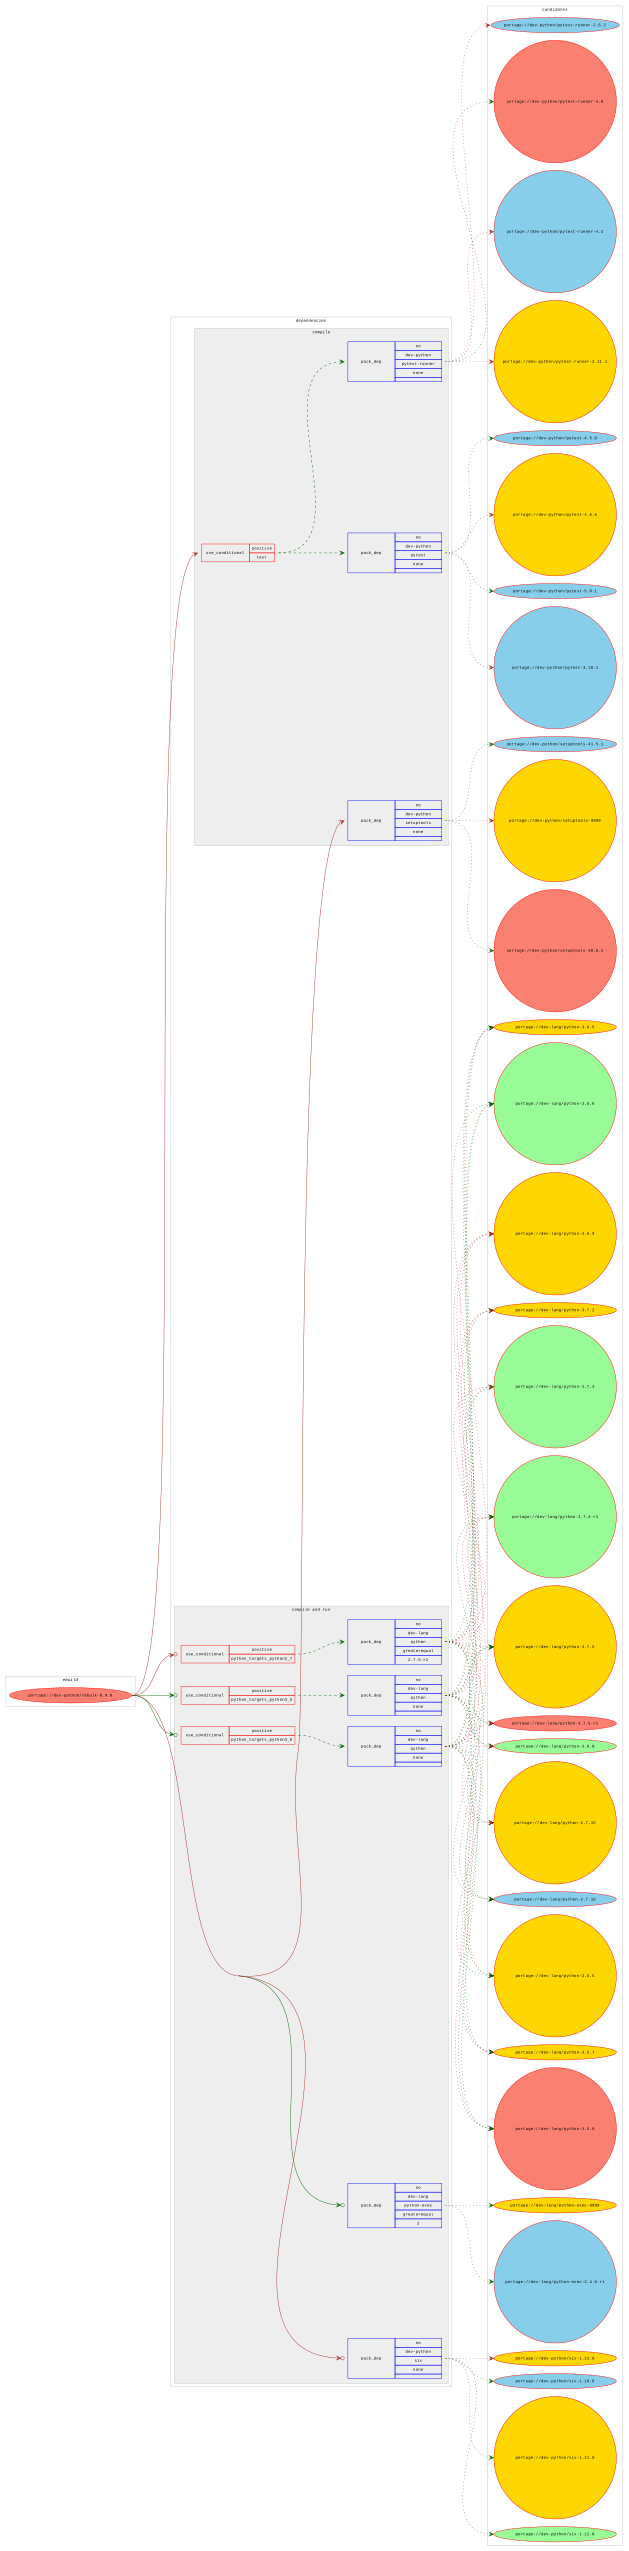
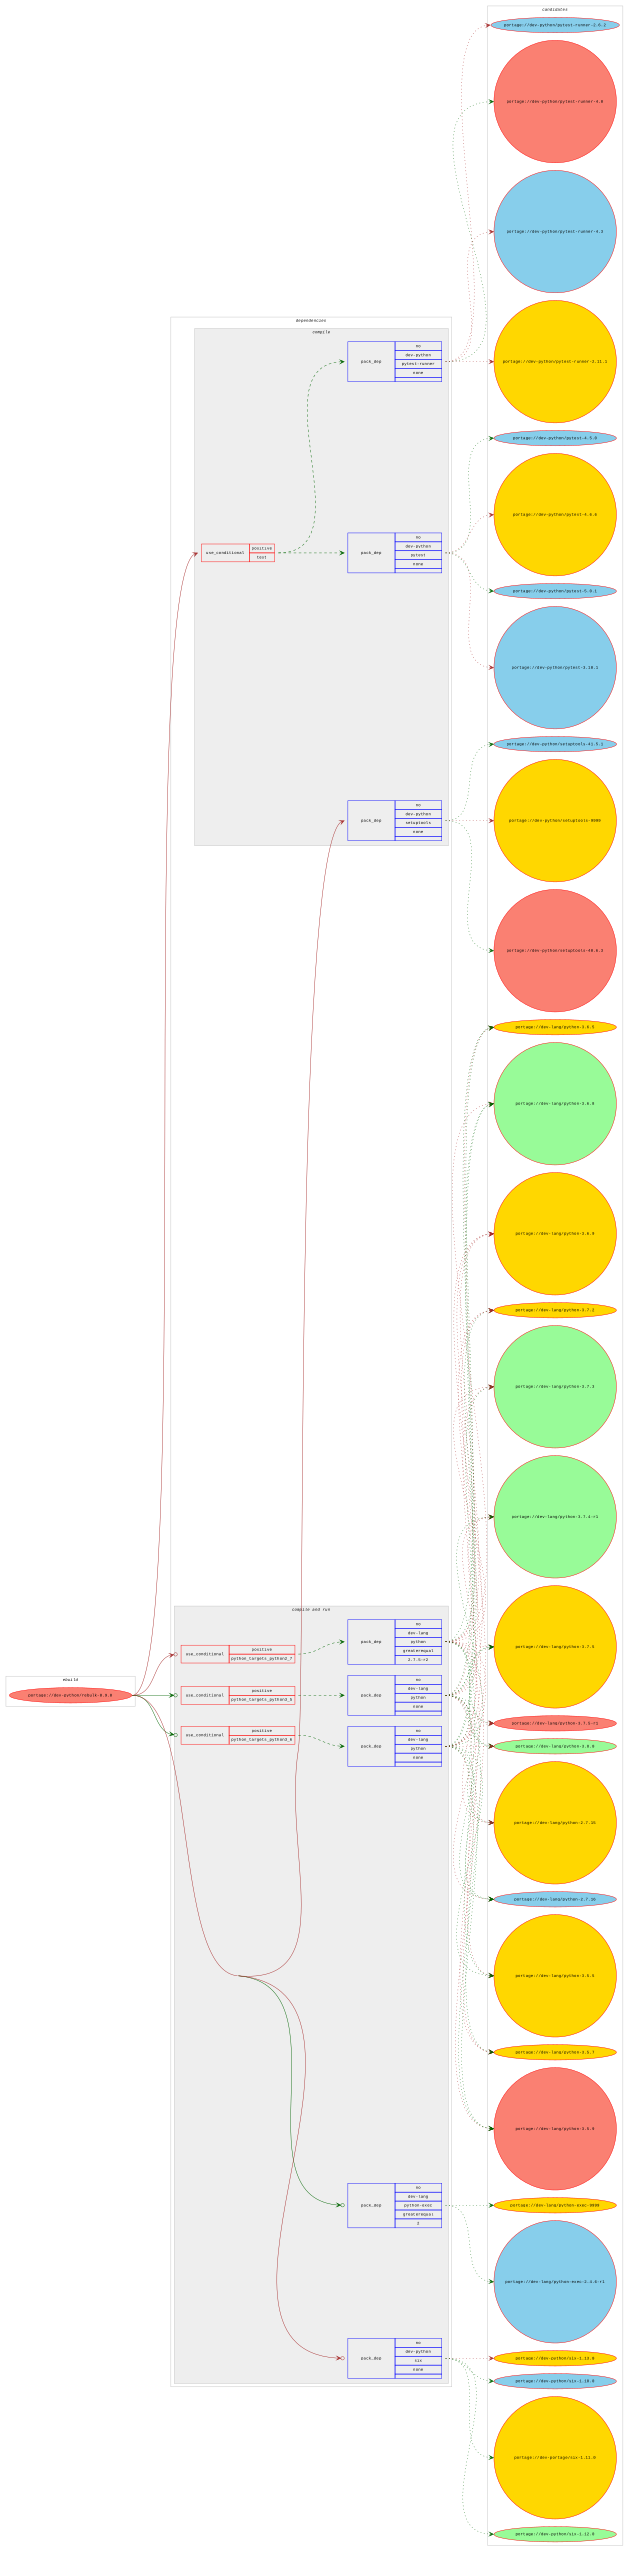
  digraph {
    compound=true
    concentrate=true
    fontname="Liberation Mono"
    fontsize=10
    newrank=true
    rankdir=LR
    ranksep=1.5
    node [color=red fillcolor=gold fontname="Liberation Mono" fontsize=10 shape=circle style=filled]
    edge [arrowhead=vee color=darkgreen fontname="Liberation Mono" headport=w style=dotted tailport=e weight=100]
    n1 [fillcolor=salmon label="portage://dev-python/rebulk-0.9.0" shape=ellipse width=4]
    n2 [color=blue label=<<TABLE BORDER="0" CELLBORDER="1" CELLSPACING="0" CELLPADDING="4" WIDTH="220"><TR><TD ROWSPAN="6" CELLPADDING="30">pack_dep</TD></TR><TR><TD WIDTH="110">no</TD></TR><TR><TD>dev-python</TD></TR><TR><TD>pytest</TD></TR><TR><TD>none</TD></TR><TR><TD></TD></TR></TABLE>> shape=none fillcolor="" style=""]
    n3 [color=blue label=<<TABLE BORDER="0" CELLBORDER="1" CELLSPACING="0" CELLPADDING="4" WIDTH="220"><TR><TD ROWSPAN="6" CELLPADDING="30">pack_dep</TD></TR><TR><TD WIDTH="110">no</TD></TR><TR><TD>dev-python</TD></TR><TR><TD>pytest-runner</TD></TR><TR><TD>none</TD></TR><TR><TD></TD></TR></TABLE>> shape=none fillcolor="" style=""]
    n4 [label=<<TABLE BORDER="0" CELLBORDER="1" CELLSPACING="0" CELLPADDING="4"><TR><TD ROWSPAN="3" CELLPADDING="10">use_conditional</TD></TR><TR><TD>positive</TD></TR><TR><TD>test</TD></TR></TABLE>> shape=none fillcolor="" style=""]
    n5 [color=blue label=<<TABLE BORDER="0" CELLBORDER="1" CELLSPACING="0" CELLPADDING="4" WIDTH="220"><TR><TD ROWSPAN="6" CELLPADDING="30">pack_dep</TD></TR><TR><TD WIDTH="110">no</TD></TR><TR><TD>dev-python</TD></TR><TR><TD>setuptools</TD></TR><TR><TD>none</TD></TR><TR><TD></TD></TR></TABLE>> shape=none fillcolor="" style=""]
    n6 [color=blue label=<<TABLE BORDER="0" CELLBORDER="1" CELLSPACING="0" CELLPADDING="4" WIDTH="220"><TR><TD ROWSPAN="6" CELLPADDING="30">pack_dep</TD></TR><TR><TD WIDTH="110">no</TD></TR><TR><TD>dev-lang</TD></TR><TR><TD>python</TD></TR><TR><TD>greaterequal</TD></TR><TR><TD>2.7.5-r2</TD></TR></TABLE>> shape=none fillcolor="" style=""]
    n7 [label=<<TABLE BORDER="0" CELLBORDER="1" CELLSPACING="0" CELLPADDING="4"><TR><TD ROWSPAN="3" CELLPADDING="10">use_conditional</TD></TR><TR><TD>positive</TD></TR><TR><TD>python_targets_python2_7</TD></TR></TABLE>> shape=none fillcolor="" style=""]
    n8 [color=blue label=<<TABLE BORDER="0" CELLBORDER="1" CELLSPACING="0" CELLPADDING="4" WIDTH="220"><TR><TD ROWSPAN="6" CELLPADDING="30">pack_dep</TD></TR><TR><TD WIDTH="110">no</TD></TR><TR><TD>dev-lang</TD></TR><TR><TD>python</TD></TR><TR><TD>none</TD></TR><TR><TD></TD></TR></TABLE>> shape=none fillcolor="" style=""]
    n9 [label=<<TABLE BORDER="0" CELLBORDER="1" CELLSPACING="0" CELLPADDING="4"><TR><TD ROWSPAN="3" CELLPADDING="10">use_conditional</TD></TR><TR><TD>positive</TD></TR><TR><TD>python_targets_python3_5</TD></TR></TABLE>> shape=none fillcolor="" style=""]
    n10 [color=blue label=<<TABLE BORDER="0" CELLBORDER="1" CELLSPACING="0" CELLPADDING="4" WIDTH="220"><TR><TD ROWSPAN="6" CELLPADDING="30">pack_dep</TD></TR><TR><TD WIDTH="110">no</TD></TR><TR><TD>dev-lang</TD></TR><TR><TD>python</TD></TR><TR><TD>none</TD></TR><TR><TD></TD></TR></TABLE>> shape=none fillcolor="" style=""]
    n11 [label=<<TABLE BORDER="0" CELLBORDER="1" CELLSPACING="0" CELLPADDING="4"><TR><TD ROWSPAN="3" CELLPADDING="10">use_conditional</TD></TR><TR><TD>positive</TD></TR><TR><TD>python_targets_python3_6</TD></TR></TABLE>> shape=none fillcolor="" style=""]
    n12 [color=blue label=<<TABLE BORDER="0" CELLBORDER="1" CELLSPACING="0" CELLPADDING="4" WIDTH="220"><TR><TD ROWSPAN="6" CELLPADDING="30">pack_dep</TD></TR><TR><TD WIDTH="110">no</TD></TR><TR><TD>dev-lang</TD></TR><TR><TD>python-exec</TD></TR><TR><TD>greaterequal</TD></TR><TR><TD>2</TD></TR></TABLE>> shape=none fillcolor="" style=""]
    n13 [color=blue label=<<TABLE BORDER="0" CELLBORDER="1" CELLSPACING="0" CELLPADDING="4" WIDTH="220"><TR><TD ROWSPAN="6" CELLPADDING="30">pack_dep</TD></TR><TR><TD WIDTH="110">no</TD></TR><TR><TD>dev-python</TD></TR><TR><TD>six</TD></TR><TR><TD>none</TD></TR><TR><TD></TD></TR></TABLE>> shape=none fillcolor="" style=""]
    n14 [fillcolor=skyblue label="portage://dev-python/pytest-3.10.1" width=4]
    n15 [fillcolor=skyblue label="portage://dev-python/pytest-4.5.0" shape=ellipse width=4]
    n16 [label="portage://dev-python/pytest-4.6.6" width=4]
    n17 [fillcolor=skyblue label="portage://dev-python/pytest-5.0.1" shape=ellipse width=4]
    n18 [label="portage://dev-python/pytest-runner-2.11.1" width=4]
    n19 [fillcolor=skyblue label="portage://dev-python/pytest-runner-2.6.2" shape=ellipse width=4]
    n20 [fillcolor=salmon label="portage://dev-python/pytest-runner-4.0" width=4]
    n21 [fillcolor=skyblue label="portage://dev-python/pytest-runner-4.3" width=4]
    n22 [fillcolor=salmon label="portage://dev-python/setuptools-40.6.3" width=4]
    n23 [fillcolor=skyblue label="portage://dev-python/setuptools-41.5.1" shape=ellipse width=4]
    n24 [label="portage://dev-python/setuptools-9999" width=4]
    n25 [label="portage://dev-lang/python-2.7.15" width=4]
    n26 [fillcolor=skyblue label="portage://dev-lang/python-2.7.16" shape=ellipse width=4]
    n27 [label="portage://dev-lang/python-3.5.5" width=4]
    n28 [label="portage://dev-lang/python-3.5.7" shape=ellipse width=4]
    n29 [fillcolor=salmon label="portage://dev-lang/python-3.5.9" width=4]
    n30 [label="portage://dev-lang/python-3.6.5" shape=ellipse width=4]
    n31 [fillcolor=palegreen label="portage://dev-lang/python-3.6.8" width=4]
    n32 [label="portage://dev-lang/python-3.6.9" width=4]
    n33 [label="portage://dev-lang/python-3.7.2" shape=ellipse width=4]
    n34 [fillcolor=palegreen label="portage://dev-lang/python-3.7.3" width=4]
    n35 [fillcolor=palegreen label="portage://dev-lang/python-3.7.4-r1" width=4]
    n36 [label="portage://dev-lang/python-3.7.5" width=4]
    n37 [fillcolor=salmon label="portage://dev-lang/python-3.7.5-r1" shape=ellipse width=4]
    n38 [fillcolor=palegreen label="portage://dev-lang/python-3.8.0" shape=ellipse width=4]
    n39 [fillcolor=skyblue label="portage://dev-lang/python-exec-2.4.6-r1" width=4]
    n40 [label="portage://dev-lang/python-exec-9999" shape=ellipse width=4]
    n41 [fillcolor=skyblue label="portage://dev-python/six-1.10.0" shape=ellipse width=4]
-   n42 [label="portage://dev-python/six-1.11.0" width=4]
+   n42 [label="portage://dev-portage/six-1.11.0" width=4]
    n43 [fillcolor=palegreen label="portage://dev-python/six-1.12.0" shape=ellipse width=4]
    n44 [label="portage://dev-python/six-1.13.0" shape=ellipse width=4]
    subgraph cluster_1 {
      color=gray
      label=<<i>dependencies</i>>
      subgraph cluster_2 {
        color=gray
        fillcolor="#eeeeee"
        label=<<i>compile</i>>
        style=filled
        subgraph sub_3 {
          color=gray
          fillcolor="#eeeeee"
          label=<<i>compile</i>>
          style=filled
          n4
          subgraph sub_4 {
            color=gray
            fillcolor="#eeeeee"
            label=<<i>compile</i>>
            style=filled
            n2
          }
          subgraph sub_5 {
            color=gray
            fillcolor="#eeeeee"
            label=<<i>compile</i>>
            style=filled
            n3
          }
        }
        subgraph sub_6 {
          color=gray
          fillcolor="#eeeeee"
          label=<<i>compile</i>>
          style=filled
          n5
        }
      }
      subgraph cluster_7 {
        color=gray
        fillcolor="#eeeeee"
        label=<<i>compile and run</i>>
        style=filled
        subgraph sub_8 {
          color=gray
          fillcolor="#eeeeee"
          label=<<i>compile and run</i>>
          style=filled
          n7
          subgraph sub_9 {
            color=gray
            fillcolor="#eeeeee"
            label=<<i>compile and run</i>>
            style=filled
            n6
          }
        }
        subgraph sub_10 {
          color=gray
          fillcolor="#eeeeee"
          label=<<i>compile and run</i>>
          style=filled
          n9
          subgraph sub_11 {
            color=gray
            fillcolor="#eeeeee"
            label=<<i>compile and run</i>>
            style=filled
            n8
          }
        }
        subgraph sub_12 {
          color=gray
          fillcolor="#eeeeee"
          label=<<i>compile and run</i>>
          style=filled
          n11
          subgraph sub_13 {
            color=gray
            fillcolor="#eeeeee"
            label=<<i>compile and run</i>>
            style=filled
            n10
          }
        }
        subgraph sub_14 {
          color=gray
          fillcolor="#eeeeee"
          label=<<i>compile and run</i>>
          style=filled
          n12
        }
        subgraph sub_15 {
          color=gray
          fillcolor="#eeeeee"
          label=<<i>compile and run</i>>
          style=filled
          n13
        }
      }
      subgraph cluster_16 {
        color=gray
        fillcolor="#eeeeee"
        label=<<i>run</i>>
        style=filled
      }
    }
    subgraph cluster_17 {
      color=gray
      label=<<i>ebuild</i>>
      rank=same
      n1
    }
    subgraph cluster_18 {
      color=gray
      label=<<i>candidates</i>>
      rank=same
      subgraph sub_19 {
        color=black
        label=<<i>candidates</i>>
        nodesep=1
        rank=same
        n14
        n15
        n16
        n17
      }
      subgraph sub_20 {
        color=black
        label=<<i>candidates</i>>
        nodesep=1
        rank=same
        n18
        n19
        n20
        n21
      }
      subgraph sub_21 {
        color=black
        label=<<i>candidates</i>>
        nodesep=1
        rank=same
        n22
        n23
        n24
      }
      subgraph sub_22 {
        color=black
        label=<<i>candidates</i>>
        nodesep=1
        rank=same
        n25
        n26
        n27
        n28
        n29
        n30
        n31
        n32
        n33
        n34
        n35
        n36
        n37
        n38
      }
      subgraph sub_23 {
        color=black
        label=<<i>candidates</i>>
        nodesep=1
        rank=same
        n25
        n26
        n27
        n28
        n29
        n30
        n31
        n32
        n33
        n34
        n35
        n36
        n37
        n38
      }
      subgraph sub_24 {
        color=black
        label=<<i>candidates</i>>
        nodesep=1
        rank=same
        n25
        n26
        n27
        n28
        n29
        n30
        n31
        n32
        n33
        n34
        n35
        n36
        n37
        n38
      }
      subgraph sub_25 {
        color=black
        label=<<i>candidates</i>>
        nodesep=1
        rank=same
        n39
        n40
      }
      subgraph sub_26 {
        color=black
        label=<<i>candidates</i>>
        nodesep=1
        rank=same
        n41
        n42
        n43
        n44
      }
    }
    n1 -> n4 [color=brown style=solid weight=20]
    n1 -> n5 [color=brown style=solid weight=20]
    n1 -> n7 [arrowhead=odotvee color=brown style=solid weight=20]
    n1 -> n9 [arrowhead=odotvee style=solid weight=20]
    n1 -> n11 [arrowhead=odotvee style=solid weight=20]
    n1 -> n12 [arrowhead=odotvee style=solid weight=20]
    n1 -> n13 [arrowhead=odotvee color=brown style=solid weight=20]
    n2 -> n14 [color=brown]
    n2 -> n15
    n2 -> n16 [color=brown]
    n2 -> n17
    n3 -> n18 [color=brown]
    n3 -> n19 [color=brown]
    n3 -> n20
    n3 -> n21 [color=brown]
    n4 -> n2 [style=dashed weight=20]
    n4 -> n3 [style=dashed weight=20]
    n5 -> n22
    n5 -> n23
    n5 -> n24 [color=brown]
    n6 -> n25 [color=brown]
    n6 -> n26 [color=brown]
    n6 -> n27
    n6 -> n28 [color=brown]
    n6 -> n29 [color=brown]
    n6 -> n30
    n6 -> n31 [color=brown]
    n6 -> n32 [color=brown]
    n6 -> n33
    n6 -> n34 [color=brown]
    n6 -> n35 [color=brown]
    n6 -> n36 [color=brown]
    n6 -> n37
    n6 -> n38
    n7 -> n6 [style=dashed weight=20]
    n8 -> n25
    n8 -> n26
    n8 -> n27 [color=brown]
    n8 -> n28 [color=brown]
    n8 -> n29
    n8 -> n30 [color=brown]
    n8 -> n31
    n8 -> n32 [color=brown]
    n8 -> n33 [color=brown]
    n8 -> n34
    n8 -> n35 [color=brown]
    n8 -> n36
    n8 -> n37 [color=brown]
    n8 -> n38
    n9 -> n8 [style=dashed weight=20]
    n10 -> n25 [color=brown]
    n10 -> n26
    n10 -> n27
    n10 -> n28
    n10 -> n29
    n10 -> n30
    n10 -> n31
    n10 -> n32 [color=brown]
    n10 -> n33 [color=brown]
    n10 -> n34 [color=brown]
    n10 -> n35
    n10 -> n36
    n10 -> n37 [color=brown]
    n10 -> n38 [color=brown]
    n11 -> n10 [style=dashed weight=20]
    n12 -> n39
    n12 -> n40
    n13 -> n41
    n13 -> n42
    n13 -> n43
    n13 -> n44 [color=brown]
  }
